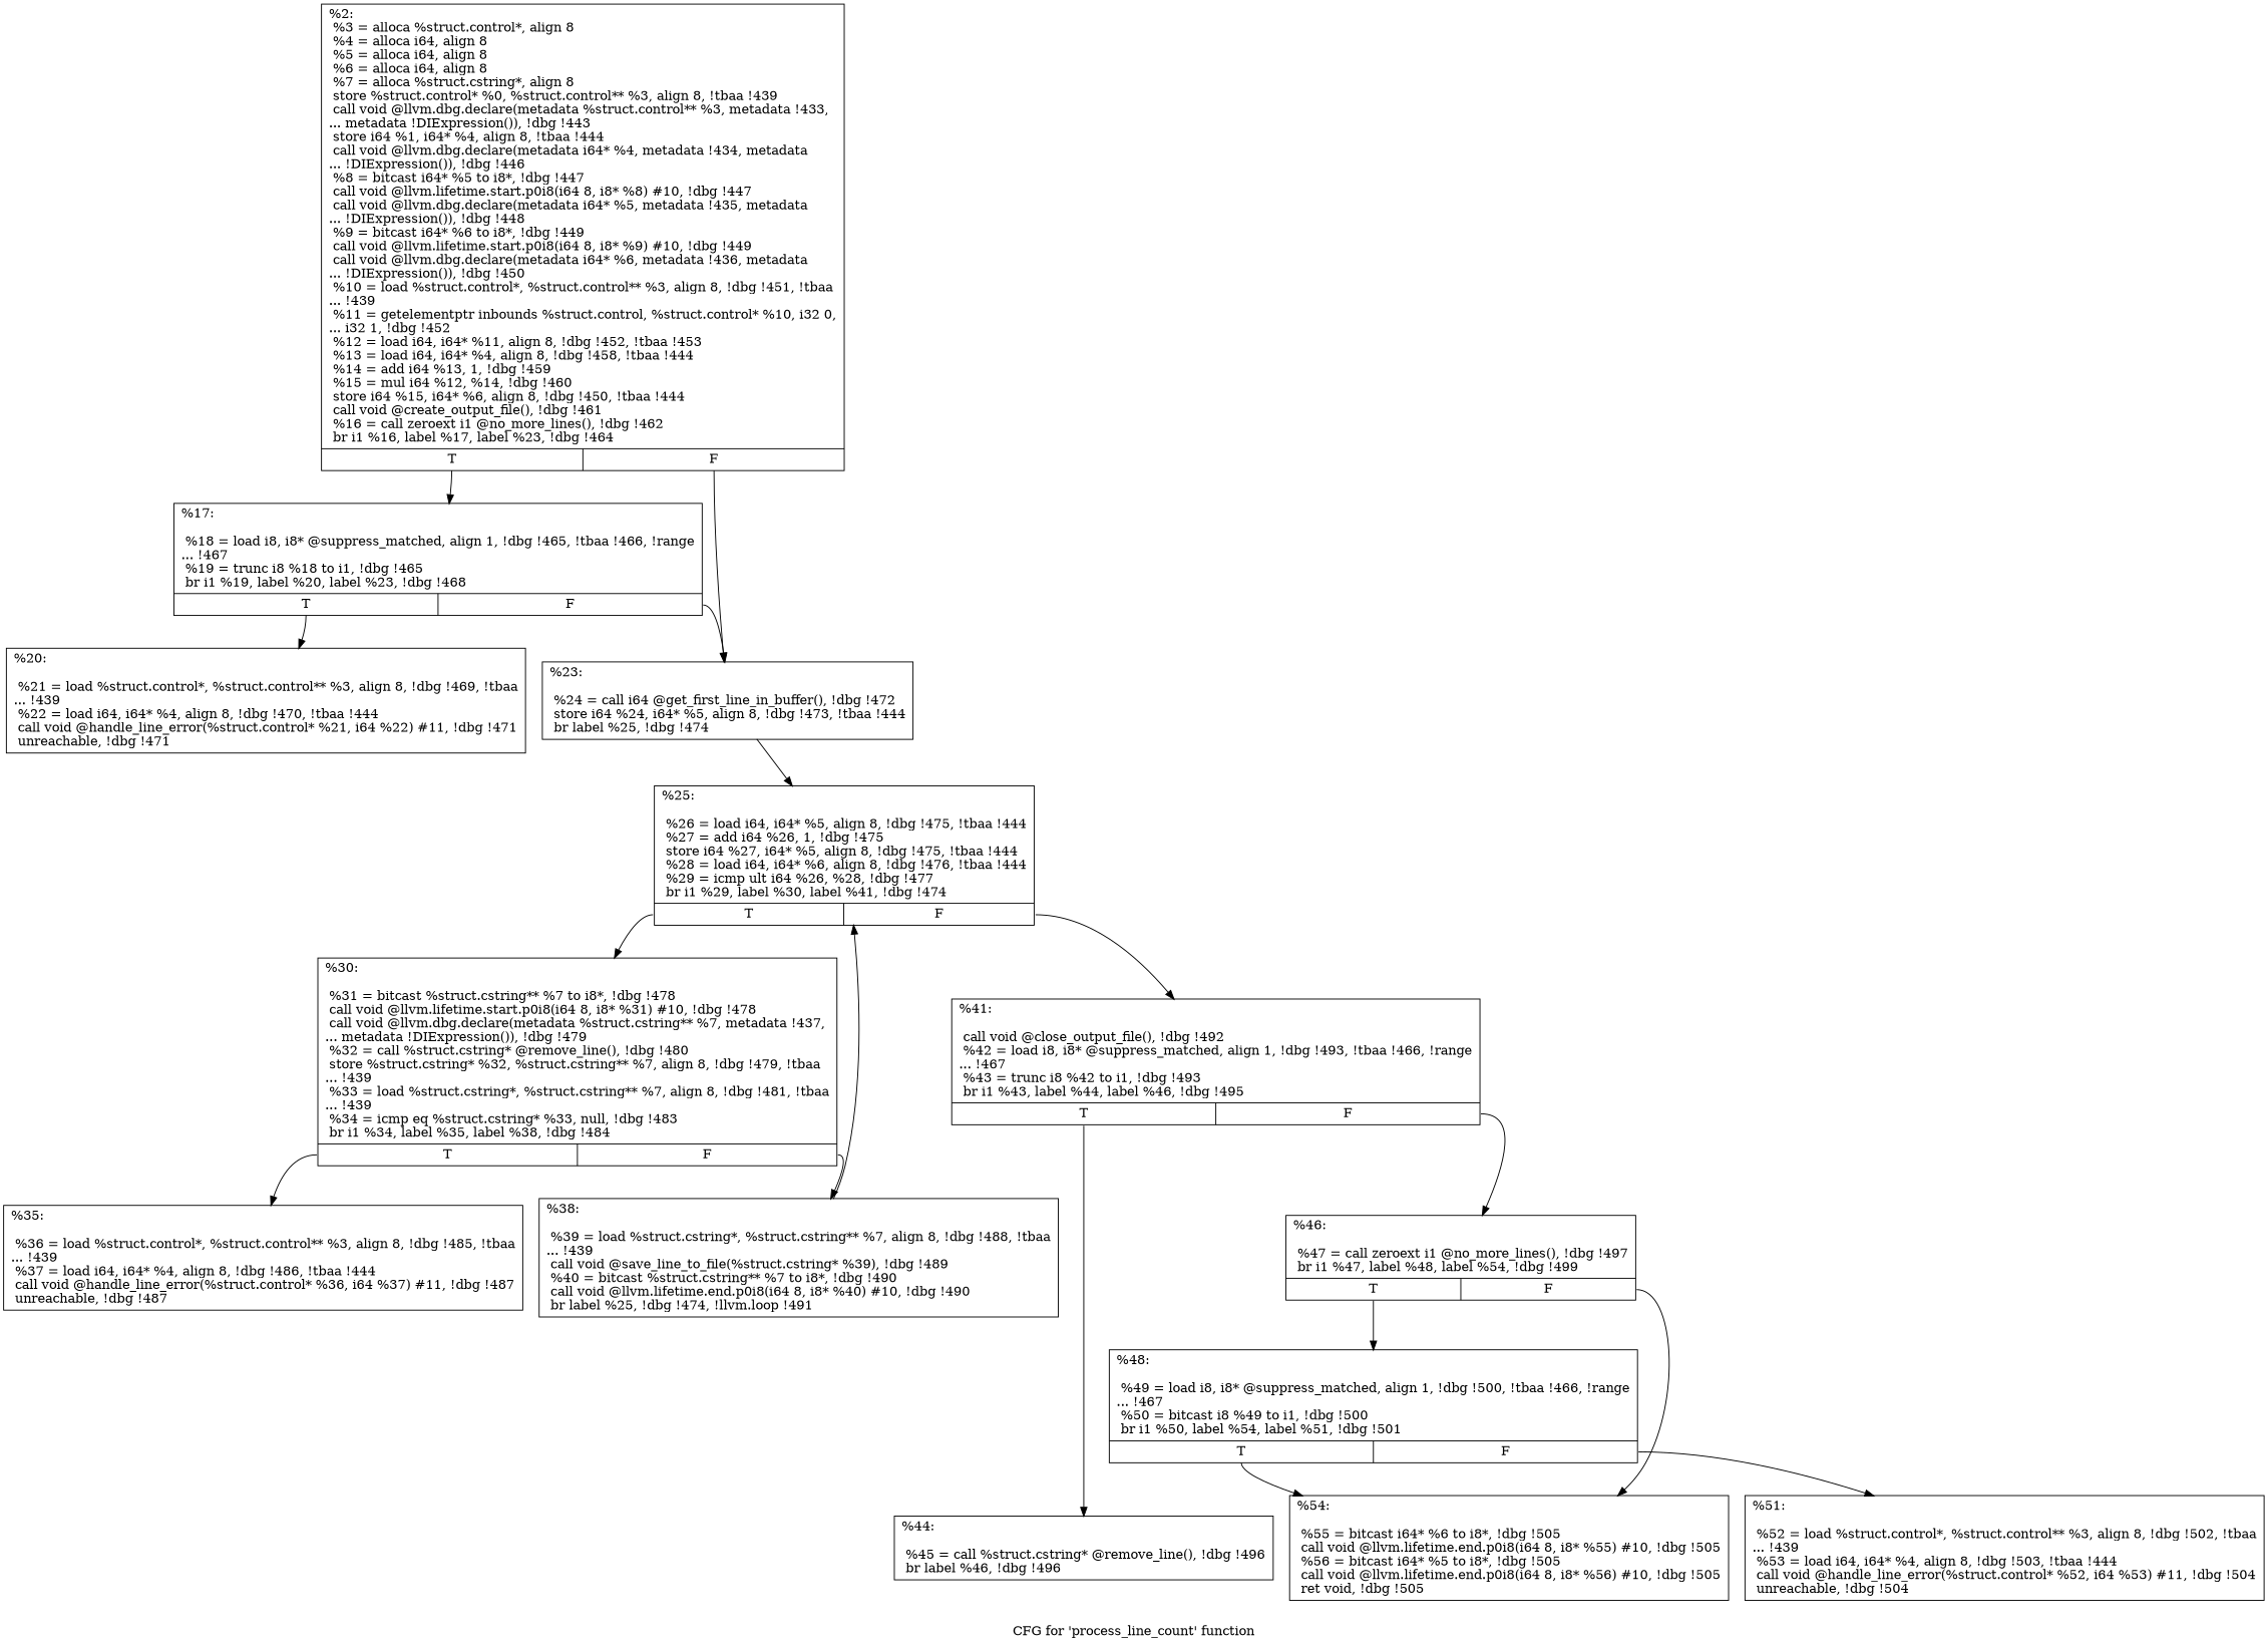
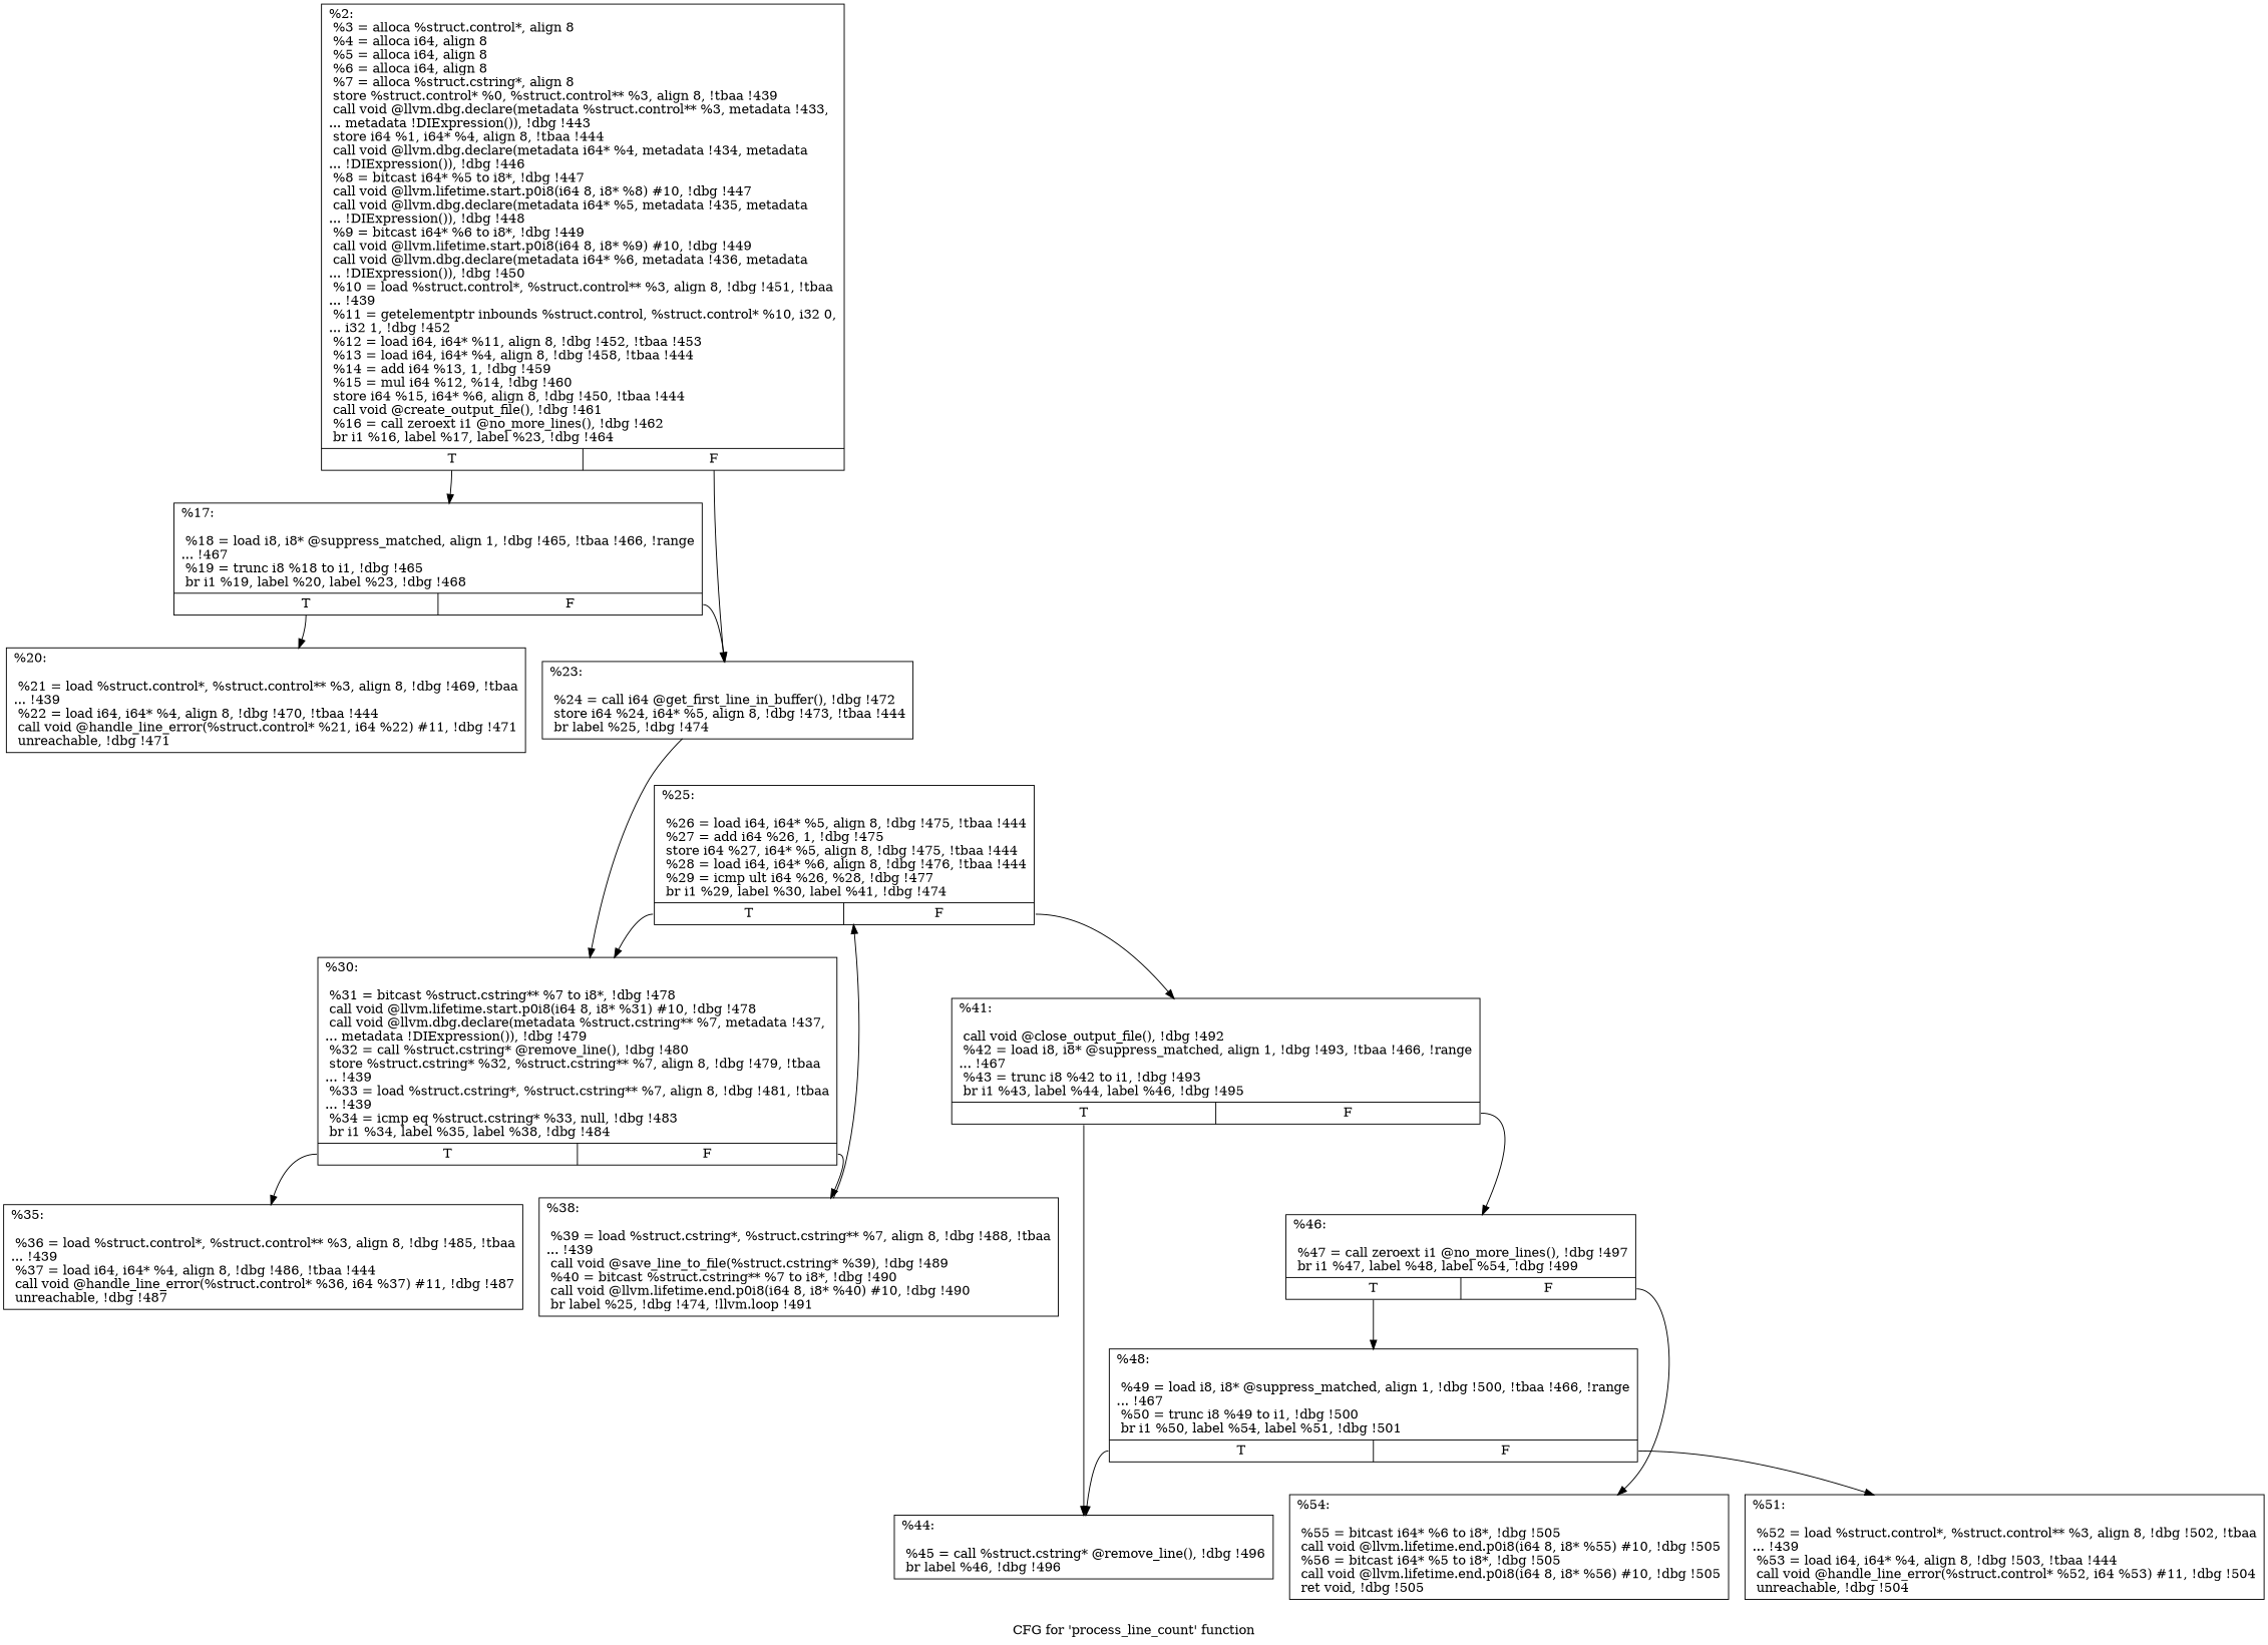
  digraph {
    label="CFG for 'process_line_count' function"
    node [shape=record]
    edge [tailport=s0]
    n1 [label="{%2:\l  %3 = alloca %struct.control*, align 8\l  %4 = alloca i64, align 8\l  %5 = alloca i64, align 8\l  %6 = alloca i64, align 8\l  %7 = alloca %struct.cstring*, align 8\l  store %struct.control* %0, %struct.control** %3, align 8, !tbaa !439\l  call void @llvm.dbg.declare(metadata %struct.control** %3, metadata !433,\l... metadata !DIExpression()), !dbg !443\l  store i64 %1, i64* %4, align 8, !tbaa !444\l  call void @llvm.dbg.declare(metadata i64* %4, metadata !434, metadata\l... !DIExpression()), !dbg !446\l  %8 = bitcast i64* %5 to i8*, !dbg !447\l  call void @llvm.lifetime.start.p0i8(i64 8, i8* %8) #10, !dbg !447\l  call void @llvm.dbg.declare(metadata i64* %5, metadata !435, metadata\l... !DIExpression()), !dbg !448\l  %9 = bitcast i64* %6 to i8*, !dbg !449\l  call void @llvm.lifetime.start.p0i8(i64 8, i8* %9) #10, !dbg !449\l  call void @llvm.dbg.declare(metadata i64* %6, metadata !436, metadata\l... !DIExpression()), !dbg !450\l  %10 = load %struct.control*, %struct.control** %3, align 8, !dbg !451, !tbaa\l... !439\l  %11 = getelementptr inbounds %struct.control, %struct.control* %10, i32 0,\l... i32 1, !dbg !452\l  %12 = load i64, i64* %11, align 8, !dbg !452, !tbaa !453\l  %13 = load i64, i64* %4, align 8, !dbg !458, !tbaa !444\l  %14 = add i64 %13, 1, !dbg !459\l  %15 = mul i64 %12, %14, !dbg !460\l  store i64 %15, i64* %6, align 8, !dbg !450, !tbaa !444\l  call void @create_output_file(), !dbg !461\l  %16 = call zeroext i1 @no_more_lines(), !dbg !462\l  br i1 %16, label %17, label %23, !dbg !464\l|{<s0>T|<s1>F}}"]
    n2 [label="{%17:\l\l  %18 = load i8, i8* @suppress_matched, align 1, !dbg !465, !tbaa !466, !range\l... !467\l  %19 = trunc i8 %18 to i1, !dbg !465\l  br i1 %19, label %20, label %23, !dbg !468\l|{<s0>T|<s1>F}}"]
    n3 [label="{%23:\l\l  %24 = call i64 @get_first_line_in_buffer(), !dbg !472\l  store i64 %24, i64* %5, align 8, !dbg !473, !tbaa !444\l  br label %25, !dbg !474\l}"]
    n4 [label="{%20:\l\l  %21 = load %struct.control*, %struct.control** %3, align 8, !dbg !469, !tbaa\l... !439\l  %22 = load i64, i64* %4, align 8, !dbg !470, !tbaa !444\l  call void @handle_line_error(%struct.control* %21, i64 %22) #11, !dbg !471\l  unreachable, !dbg !471\l}"]
    n5 [label="{%25:\l\l  %26 = load i64, i64* %5, align 8, !dbg !475, !tbaa !444\l  %27 = add i64 %26, 1, !dbg !475\l  store i64 %27, i64* %5, align 8, !dbg !475, !tbaa !444\l  %28 = load i64, i64* %6, align 8, !dbg !476, !tbaa !444\l  %29 = icmp ult i64 %26, %28, !dbg !477\l  br i1 %29, label %30, label %41, !dbg !474\l|{<s0>T|<s1>F}}"]
    n6 [label="{%30:\l\l  %31 = bitcast %struct.cstring** %7 to i8*, !dbg !478\l  call void @llvm.lifetime.start.p0i8(i64 8, i8* %31) #10, !dbg !478\l  call void @llvm.dbg.declare(metadata %struct.cstring** %7, metadata !437,\l... metadata !DIExpression()), !dbg !479\l  %32 = call %struct.cstring* @remove_line(), !dbg !480\l  store %struct.cstring* %32, %struct.cstring** %7, align 8, !dbg !479, !tbaa\l... !439\l  %33 = load %struct.cstring*, %struct.cstring** %7, align 8, !dbg !481, !tbaa\l... !439\l  %34 = icmp eq %struct.cstring* %33, null, !dbg !483\l  br i1 %34, label %35, label %38, !dbg !484\l|{<s0>T|<s1>F}}"]
    n7 [label="{%41:\l\l  call void @close_output_file(), !dbg !492\l  %42 = load i8, i8* @suppress_matched, align 1, !dbg !493, !tbaa !466, !range\l... !467\l  %43 = trunc i8 %42 to i1, !dbg !493\l  br i1 %43, label %44, label %46, !dbg !495\l|{<s0>T|<s1>F}}"]
    n8 [label="{%35:\l\l  %36 = load %struct.control*, %struct.control** %3, align 8, !dbg !485, !tbaa\l... !439\l  %37 = load i64, i64* %4, align 8, !dbg !486, !tbaa !444\l  call void @handle_line_error(%struct.control* %36, i64 %37) #11, !dbg !487\l  unreachable, !dbg !487\l}"]
    n9 [label="{%38:\l\l  %39 = load %struct.cstring*, %struct.cstring** %7, align 8, !dbg !488, !tbaa\l... !439\l  call void @save_line_to_file(%struct.cstring* %39), !dbg !489\l  %40 = bitcast %struct.cstring** %7 to i8*, !dbg !490\l  call void @llvm.lifetime.end.p0i8(i64 8, i8* %40) #10, !dbg !490\l  br label %25, !dbg !474, !llvm.loop !491\l}"]
    n10 [label="{%44:\l\l  %45 = call %struct.cstring* @remove_line(), !dbg !496\l  br label %46, !dbg !496\l}"]
    n11 [label="{%46:\l\l  %47 = call zeroext i1 @no_more_lines(), !dbg !497\l  br i1 %47, label %48, label %54, !dbg !499\l|{<s0>T|<s1>F}}"]
-   n12 [label="{%48:\l\l  %49 = load i8, i8* @suppress_matched, align 1, !dbg !500, !tbaa !466, !range\l... !467\l  %50 = bitcast i8 %49 to i1, !dbg !500\l  br i1 %50, label %54, label %51, !dbg !501\l|{<s0>T|<s1>F}}"]
+   n12 [label="{%48:\l\l  %49 = load i8, i8* @suppress_matched, align 1, !dbg !500, !tbaa !466, !range\l... !467\l  %50 = trunc i8 %49 to i1, !dbg !500\l  br i1 %50, label %54, label %51, !dbg !501\l|{<s0>T|<s1>F}}"]
    n13 [label="{%54:\l\l  %55 = bitcast i64* %6 to i8*, !dbg !505\l  call void @llvm.lifetime.end.p0i8(i64 8, i8* %55) #10, !dbg !505\l  %56 = bitcast i64* %5 to i8*, !dbg !505\l  call void @llvm.lifetime.end.p0i8(i64 8, i8* %56) #10, !dbg !505\l  ret void, !dbg !505\l}"]
    n14 [label="{%51:\l\l  %52 = load %struct.control*, %struct.control** %3, align 8, !dbg !502, !tbaa\l... !439\l  %53 = load i64, i64* %4, align 8, !dbg !503, !tbaa !444\l  call void @handle_line_error(%struct.control* %52, i64 %53) #11, !dbg !504\l  unreachable, !dbg !504\l}"]
    n1 -> n2
    n1 -> n3 [tailport=s1]
    n2 -> n3 [tailport=s1]
    n2 -> n4
-   n3 -> n5
+   n3 -> n6
    n5 -> n6
    n5 -> n7 [tailport=s1]
    n6 -> n8
    n6 -> n9 [tailport=s1]
    n7 -> n10
    n7 -> n11 [tailport=s1]
    n9 -> n5
    n11 -> n12
    n11 -> n13 [tailport=s1]
-   n12 -> n13
+   n12 -> n10
    n12 -> n14 [tailport=s1]
  }
